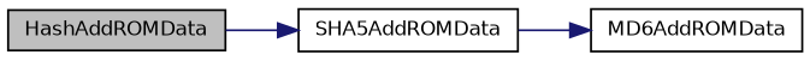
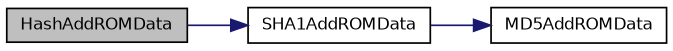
  digraph {
    rankdir=LR
    node [color=black fillcolor=white fontname=Helvetica fontsize=10 shape=record style=filled]
    edge [color=midnightblue fontname=Helvetica fontsize=10 labelfontname=Helvetica labelfontsize=10 style=solid]
    n1 [fillcolor=grey75 fontcolor=black height=0.2 label=HashAddROMData width=0.4]
-   n2 [height=0.2 label=SHA5AddROMData width=0.4]
-   n3 [height=0.2 label=MD6AddROMData width=0.4]
+   n2 [height=0.2 label=SHA1AddROMData width=0.4]
+   n3 [height=0.2 label=MD5AddROMData width=0.4]
    n1 -> n2
    n2 -> n3
  }
